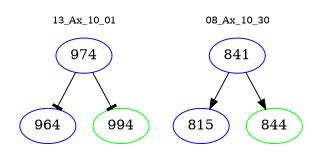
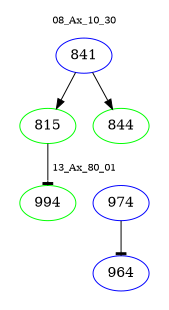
  digraph {
    node [color=blue]
    edge [arrowhead=tee color=black]
    n1 [label=974]
    n2 [label=964]
    n3 [color=green label=994]
    n4 [label=841]
-   n5 [label=815]
+   n5 [color=green label=815]
    n6 [color=green label=844]
    subgraph cluster_1 {
      color=white
      fontsize=10
-     label="13_Ax_10_01"
+     label="13_Ax_80_01"
      n1
      n2
      n3
    }
    subgraph cluster_2 {
      color=white
      fontsize=10
      label="08_Ax_10_30"
      n4
      n5
      n6
    }
    n1 -> n2
-   n1 -> n3
+   n5 -> n3
    n4 -> n5 [arrowhead=normal]
    n4 -> n6 [arrowhead=normal]
  }
